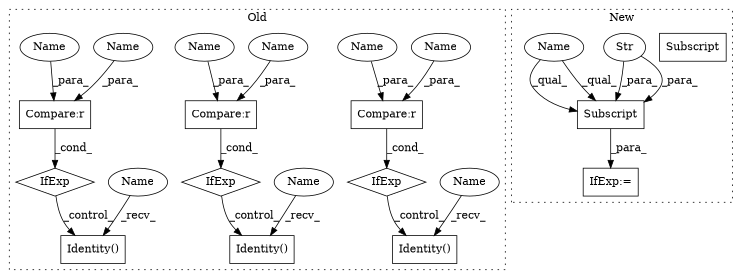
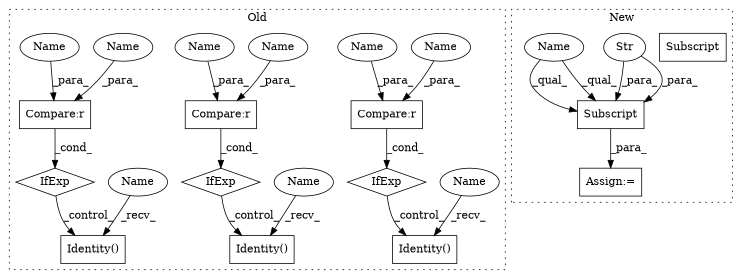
  digraph {
    node [a=87 l=4 s=1488 shape=ellipse]
    n1 [a=51 l="16,18" label=IfExp s="1472,1504" shape=diamond]
    n2 [a=40 l=16 label="Compare:r" shape=box]
    n3 [a=40 l=16 label="Compare:r" s=1636 shape=box]
    n4 [a=51 l="16,18" label=IfExp s="1620,1652" shape=diamond]
    n5 [a=75 l=13 label="Identity()" s=1522 shape=box]
    n6 [a=75 l=13 label="Identity()" s=1670 shape=box]
    n7 [a=40 l=16 label="Compare:r" s=1784 shape=box]
    n8 [a=51 l="16,18" label=IfExp s="1768,1800" shape=diamond]
    n9 [a=75 l=13 label="Identity()" s=1818 shape=box]
    n10 [l=2 label=Name s=1670]
    n11 [l=2 label=Name s=1522]
    n12 [l=2 label=Name s=1818]
    n13 [label=Name]
    n14 [label=Name s=1636]
    n15 [label=Name s=1784]
    n16 [label=Name s=1796]
    n17 [label=Name s=1500]
    n18 [label=Name s=1648]
    n19 [a=63 l="21,0" label=Subscript s="974,0" shape=box]
    n20 [a=66 l=5 label=Str s=989]
-   n21 [a=68 l=3 label="IfExp:=" s=971 shape=box]
+   n21 [a=68 l=3 label="Assign:=" s=971 shape=box]
    n22 [a=63 l="21,0" label=Subscript s="974,0" shape=box]
    n23 [l=14 label=Name s=974]
    subgraph cluster_1 {
      label=Old
      style=dotted
      n1
      n2
      n3
      n4
      n5
      n6
      n7
      n8
      n9
      n10
      n11
      n12
      n13
      n14
      n15
      n16
      n17
      n18
    }
    subgraph cluster_2 {
      label=New
      style=dotted
      n19
      n20
      n21
      n22
      n23
    }
    n1 -> n5 [label=_control_]
    n2 -> n1 [label=_cond_]
    n3 -> n4 [label=_cond_]
    n4 -> n6 [label=_control_]
    n7 -> n8 [label=_cond_]
    n8 -> n9 [label=_control_]
    n10 -> n6 [label=_recv_]
    n11 -> n5 [label=_recv_]
    n12 -> n9 [label=_recv_]
    n13 -> n2 [label=_para_]
    n14 -> n3 [label=_para_]
    n15 -> n7 [label=_para_]
    n16 -> n7 [label=_para_]
    n17 -> n2 [label=_para_]
    n18 -> n3 [label=_para_]
    n20 -> n22 [label=_para_]
    n20 -> n22 [label=_para_]
    n22 -> n21 [label=_para_]
    n23 -> n22 [label=_qual_]
    n23 -> n22 [label=_qual_]
  }
